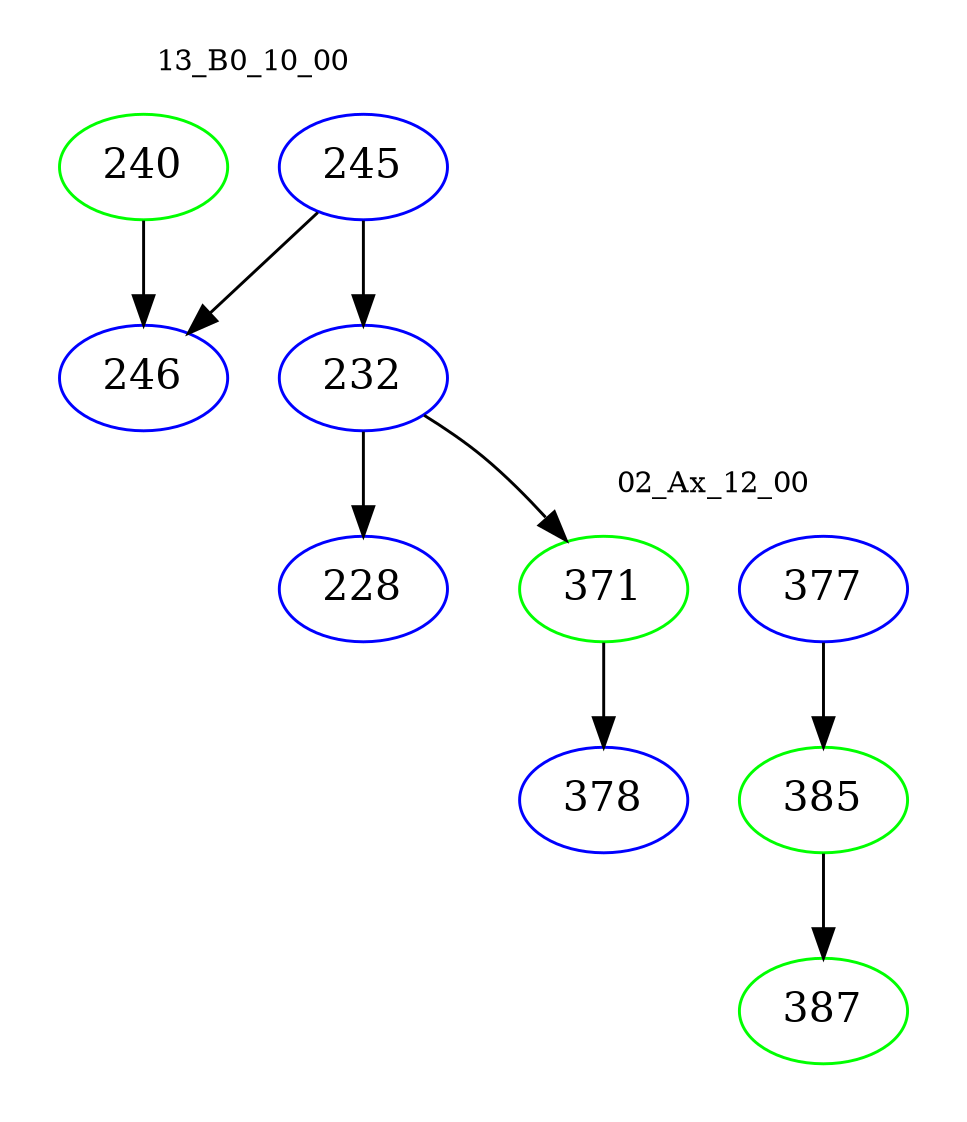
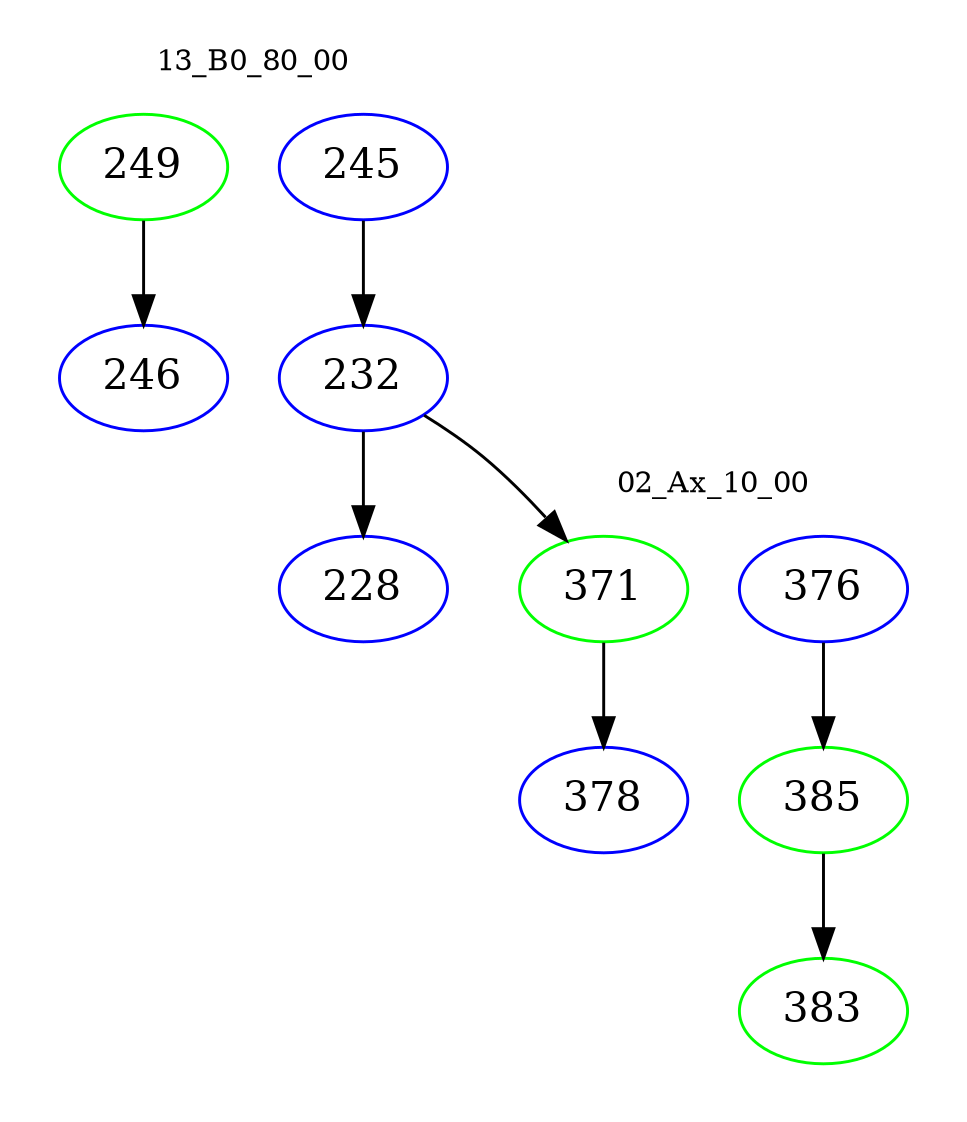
  digraph {
    node [color=blue]
    edge [color=black]
-   n1 [label=377]
+   n1 [label=376]
    n2 [color=green label=371]
    n3 [color=green label=385]
    n4 [label=378]
-   n5 [color=green label=387]
+   n5 [color=green label=383]
    n6 [label=245]
    n7 [label=232]
    n8 [label=246]
    n9 [label=228]
-   n10 [color=green label=240]
+   n10 [color=green label=249]
    subgraph cluster_1 {
      color=white
      fontsize=10
-     label="02_Ax_12_00"
+     label="02_Ax_10_00"
      n1
      n2
      n3
      n4
      n5
    }
    subgraph cluster_2 {
      color=white
      fontsize=10
-     label="13_B0_10_00"
+     label="13_B0_80_00"
      n6
      n7
      n8
      n9
      n10
    }
    n1 -> n3
    n2 -> n4
    n3 -> n5
    n6 -> n7
-   n6 -> n8
    n7 -> n2
    n7 -> n9
    n10 -> n8
  }
